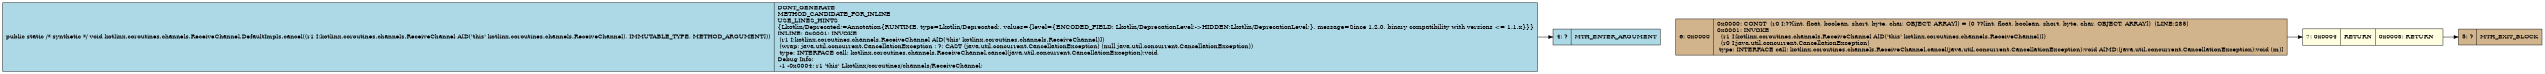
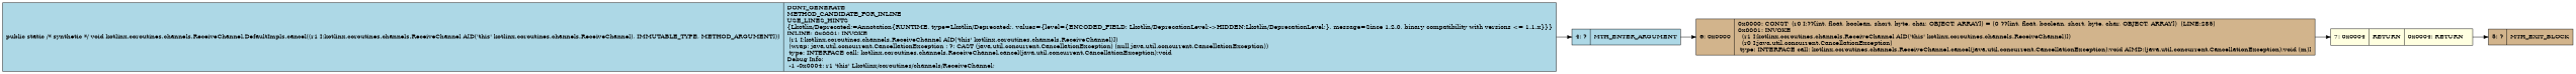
  digraph {
    rankdir=LR
    node [fillcolor=lightblue shape=record style=filled]
    n1 [label="{4\:\ ?|MTH_ENTER_ARGUMENT\l}"]
    n2 [fillcolor=tan label="{6\:\ 0x0000|0x0000: CONST  (r0 I:??[int, float, boolean, short, byte, char, OBJECT, ARRAY]) = (0 ??[int, float, boolean, short, byte, char, OBJECT, ARRAY])  (LINE:285)\l0x0001: INVOKE  \l  (r1 I:kotlinx.coroutines.channels.ReceiveChannel A[D('this' kotlinx.coroutines.channels.ReceiveChannel)])\l  (r0 I:java.util.concurrent.CancellationException)\l type: INTERFACE call: kotlinx.coroutines.channels.ReceiveChannel.cancel(java.util.concurrent.CancellationException):void A[MD:(java.util.concurrent.CancellationException):void (m)]\l}"]
-   n3 [fillcolor=lightyellow label="{7\:\ 0x0004|RETURN\l|0x0003: RETURN   \l}"]
+   n3 [fillcolor=lightyellow label="{7\:\ 0x0004|RETURN\l|0x0004: RETURN   \l}"]
    n4 [fillcolor=tan label="{5\:\ ?|MTH_EXIT_BLOCK\l}"]
    n5 [label="{public static \/* synthetic *\/ void kotlinx.coroutines.channels.ReceiveChannel.DefaultImpls.cancel((r1 I:kotlinx.coroutines.channels.ReceiveChannel A[D('this' kotlinx.coroutines.channels.ReceiveChannel), IMMUTABLE_TYPE, METHOD_ARGUMENT]))  | DONT_GENERATE\lMETHOD_CANDIDATE_FOR_INLINE\lUSE_LINES_HINTS\l\{Lkotlin\/Deprecated;=Annotation\{RUNTIME, type=Lkotlin\/Deprecated;, values=\{level=\{ENCODED_FIELD: Lkotlin\/DeprecationLevel;\-\>HIDDEN:Lkotlin\/DeprecationLevel;\}, message=Since 1.2.0, binary compatibility with versions \<= 1.1.x\}\}\}\lINLINE: 0x0001: INVOKE  \l  (r1 I:kotlinx.coroutines.channels.ReceiveChannel A[D('this' kotlinx.coroutines.channels.ReceiveChannel)])\l  (wrap: java.util.concurrent.CancellationException : ?: CAST (java.util.concurrent.CancellationException) (null java.util.concurrent.CancellationException))\l type: INTERFACE call: kotlinx.coroutines.channels.ReceiveChannel.cancel(java.util.concurrent.CancellationException):void\lDebug Info:\l  \-1 \-0x0004: r1 'this' Lkotlinx\/coroutines\/channels\/ReceiveChannel;\l}"]
+   n1 -> n2
    n2 -> n3
    n3 -> n4
    n5 -> n1
  }
